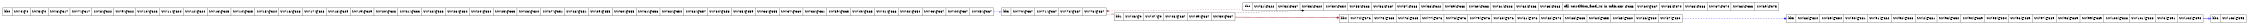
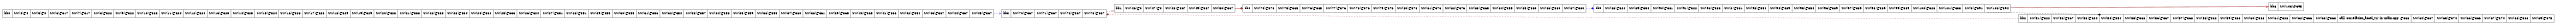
  digraph {
    rankdir=LR
    node [shape=record]
    edge [arrowhead=diamond color=brown style=dashed]
    n1 [label="{bb0|<x0x21524f0>SW(4)@0\n|<x0x2152570>SW(5)@0\n|<x0x2152b50>SW(6)@317\n|<x0x2152d90>SW(7)@317\n|<x0x2152fd0>SW(8)@322\n|<x0x2153200>SW(9)@322\n|<x0x2153430>SW(10)@323\n|<x0x2153660>SW(11)@324\n|<x0x2153890>SW(12)@324\n|<x0x2153ac0>SW(13)@325\n|<x0x2155260>SW(14)@325\n|<x0x2157480>SW(15)@324\n|<x0x21576c0>SW(16)@328\n|<x0x21578f0>SW(17)@328\n|<x0x2157b20>SW(18)@329\n|<x0x2157d70>SW(19)@329\n|<x0x2157f80>SW(20)@328\n|<x0x21581c0>SW(21)@333\n|<x0x21583f0>SW(22)@333\n|<x0x2158620>SW(23)@334\n|<x0x2158870>SW(24)@334\n|<x0x2158a80>SW(25)@333\n|<x0x2158cc0>SW(26)@324\n|<x0x2158ef0>SW(27)@351\n|<x0x214f090>SW(28)@351\n|<x0x214f2b0>SW(29)@355\n|<x0x214f4e0>SW(30)@355\n|<x0x214f6f0>SW(31)@356\n|<x0x214f940>SW(32)@354\n|<x0x214fb90>SW(33)@357\n|<x0x214fe00>SW(34)@358\n|<x0x2150050>SW(35)@359\n|<x0x21502a0>SW(36)@355\n|<x0x21504e0>SW(37)@360\n|<x0x2150740>SW(38)@361\n|<x0x2150990>SW(39)@365\n|<x0x2150bb0>SW(40)@365\n|<x0x2150df0>SW(41)@366\n|<x0x2151020>SW(42)@354\n|<x0x2155470>SW(43)@367\n|<x0x2155690>SW(44)@367\n|<x0x21558d0>SW(45)@367\n}"]
    n2 [label="{bb3|<x0x215b690>SW(70)@367\n|<x0x215b980>SW(71)@367\n|<x0x215baf0>SW(72)@367\n|<x0x215bd30>SW(73)@367\n}"]
    n3 [label="{bb1|<x0x2155c70>SW(46)@0\n|<x0x2155de0>SW(47)@0\n|<x0x2155f80>SW(48)@367\n|<x0x21561b0>SW(49)@367\n|<x0x21563c0>SW(50)@367\n}"]
    n4 [label="{bb2|<x0x2155b50>SW(51)@322\n|<x0x2156990>SW(52)@367\n|<x0x2156bc0>SW(53)@324\n|<x0x2156df0>SW(54)@354\n|<x0x2157040>SW(55)@368\n|<x0x2157260>SW(56)@367\n|<x0x2159960>SW(57)@368\n|<x0x2159b70>SW(58)@322\n|<x0x2159da0>SW(59)@368\n|<x0x2159fb0>SW(60)@368\n|<x0x215a1d0>SW(61)@328\n|<x0x215a400>SW(62)@366\n|<x0x215a630>SW(63)@368\n|<x0x214a320>call 'correlation_accel_v2' in 'main.cpp' @368\n|<x0x215a880>SW(64)@367\n|<x0x215aab0>SW(65)@374\n|<x0x215acc0>SW(66)@366\n|<x0x215aef0>SW(67)@374\n|<x0x215b110>SW(68)@366\n|<x0x215b350>SW(69)@375\n}"]
    n5 [label="{bb4|<x0x215c140>SW(74)@376\n|<x0x215c330>SW(75)@365\n|<x0x215c570>SW(76)@365\n|<x0x215c7a0>SW(77)@376\n|<x0x215c9b0>SW(78)@376\n|<x0x215cbc0>SW(79)@376\n|<x0x215cc60>SW(80)@376\n|<x0x215ce70>SW(81)@376\n|<x0x215d0d0>SW(82)@376\n|<x0x215d2f0>SW(83)@365\n|<x0x215d530>SW(84)@355\n|<x0x215d770>SW(85)@380\n|<x0x215db50>SW(86)@380\n|<x0x215dd10>SW(87)@380\n}"]
    n6 [label="{bb5|<x0x215e060>SW(88)@324\n|<x0x215e290>SW(89)@354\n|<x0x215e4e0>SW(90)@381\n|<x0x215e700>SW(91)@322\n|<x0x215e930>SW(92)@333\n|<x0x214f030>SW(2)@381\n|<x0x215eb80>SW(93)@354\n|<x0x215edd0>SW(94)@389\n|<x0x215eff0>SW(95)@354\n|<x0x215f240>SW(96)@389\n|<x0x215f450>SW(97)@389\n|<x0x215f660>SW(98)@389\n|<x0x215f870>SW(99)@389\n|<x0x215fab0>SW(100)@328\n|<x0x215fd40>SW(101)@333\n|<x0x214ed10>SW(3)@391\n|<x0x215ff20>SW(102)@394\n}"]
    n7 [label="{bb6|<x0x2160260>SW(103)@395\n}"]
    n1 -> n2 [arrowhead=onormal color=blue]
    n2 -> n3 [arrowhead=onormal]
-   n3 -> n4 [color=black]
+   n6 -> n4 [color=black]
    n3 -> n5 [style=bold]
    n4 -> n2
    n5 -> n6 [color=blue]
-   n6 -> n7 [arrowhead=onormal color=blue style=bold]
+   n6 -> n7 [arrowhead=onormal style=bold]
  }
